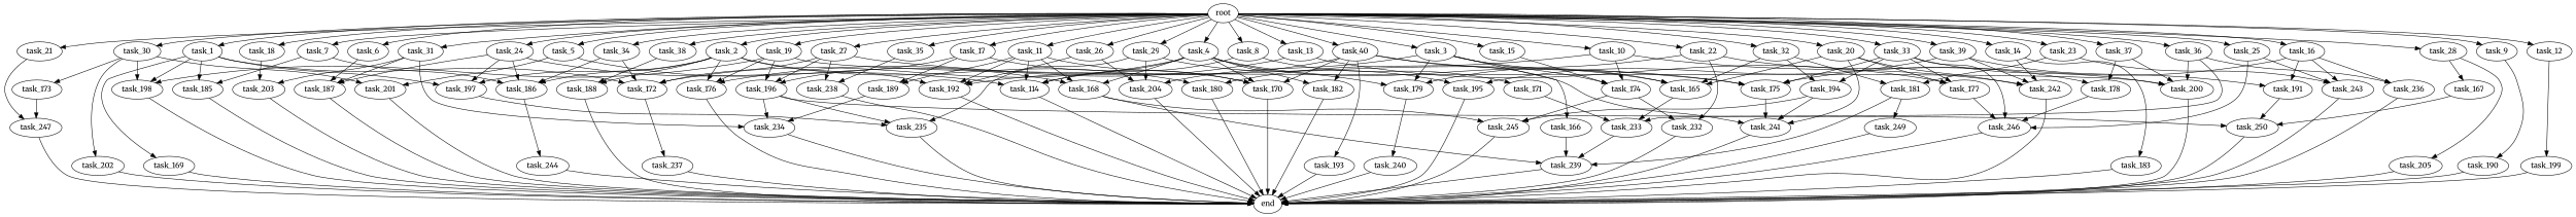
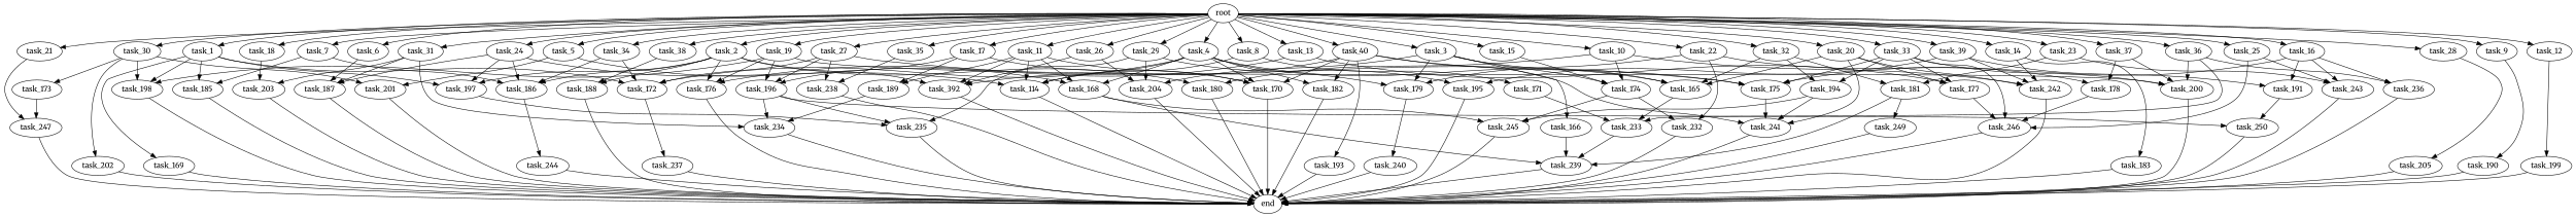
  digraph {
    fontname=Merriweather
    node [fontname=Merriweather]
    edge [fontname=Merriweather]
    root
    task_1
    task_2
    task_3
    task_4
    task_5
    task_6
    task_7
    task_8
    task_9
    task_10
    task_11
    task_12
    task_13
    task_14
    task_15
    task_16
    task_17
    task_18
    task_19
    task_20
    task_21
    task_22
    task_23
    task_24
    task_25
    task_26
    task_27
    task_28
    task_29
    task_30
    task_31
    task_32
    task_33
    task_34
    task_35
    task_36
    task_37
    task_38
    task_39
    task_40
    task_169
    task_172
    task_185
    task_197
    task_198
    task_176
    task_180
    task_186
    task_188
-   task_192
+   task_192 [label=task_392]
    task_165
    task_166
    task_174
    task_179
    task_204
    task_168
    task_170
    task_182
    n60 [label=task_114]
    task_201
    task_187
    task_171
    task_190
    task_242
    task_189
    task_199
    task_177
    task_183
    task_175
    task_191
    task_236
    task_243
    task_196
    task_203
    task_200
    task_241
    task_247
    task_178
    task_232
    task_181
    task_246
    task_238
-   task_167
    task_205
    task_195
    task_235
    task_173
    task_202
    task_234
    task_194
    task_233
    task_193
    end
    task_237
    task_244
    task_239
    task_245
    task_240
    task_250
    task_249
    root -> task_1
    root -> task_2
    root -> task_3
    root -> task_4
    root -> task_5
    root -> task_6
    root -> task_7
    root -> task_8
    root -> task_9
    root -> task_10
    root -> task_11
    root -> task_12
    root -> task_13
    root -> task_14
    root -> task_15
    root -> task_16
    root -> task_17
    root -> task_18
    root -> task_19
    root -> task_20
    root -> task_21
    root -> task_22
    root -> task_23
    root -> task_24
    root -> task_25
    root -> task_26
    root -> task_27
    root -> task_28
    root -> task_29
    root -> task_30
    root -> task_31
    root -> task_32
    root -> task_33
    root -> task_34
    root -> task_35
    root -> task_36
    root -> task_37
    root -> task_38
    root -> task_39
    root -> task_40
    task_1 -> task_169
    task_1 -> task_172
    task_1 -> task_185
    task_1 -> task_197
    task_1 -> task_198
    task_2 -> task_197
    task_2 -> task_176
    task_2 -> task_180
    task_2 -> task_186
    task_2 -> task_188
    task_2 -> task_192
    task_3 -> task_165
    task_3 -> task_166
    task_3 -> task_174
    task_3 -> task_179
    task_3 -> task_204
    task_4 -> task_172
    task_4 -> task_165
    task_4 -> task_179
    task_4 -> task_168
    task_4 -> task_170
    task_4 -> task_182
    task_4 -> n60
    task_5 -> task_168
    task_5 -> task_201
    task_6 -> task_187
    task_7 -> task_185
    task_7 -> task_186
    task_8 -> n60
    task_8 -> task_171
    task_9 -> task_190
    task_10 -> task_180
    task_10 -> task_174
    task_10 -> task_242
    task_11 -> task_192
    task_11 -> task_168
    task_11 -> task_170
    task_11 -> n60
    task_11 -> task_189
    task_12 -> task_199
    task_13 -> task_176
    task_13 -> task_177
    task_14 -> task_242
    task_14 -> task_183
    task_15 -> task_174
    task_16 -> task_175
    task_16 -> task_191
    task_16 -> task_236
    task_16 -> task_243
    task_17 -> task_170
    task_17 -> task_189
    task_17 -> task_196
    task_18 -> task_203
    task_19 -> task_198
    task_19 -> task_176
    task_19 -> task_196
    task_19 -> task_200
    task_20 -> task_165
    task_20 -> task_242
    task_20 -> task_177
    task_20 -> task_241
    task_21 -> task_247
    task_22 -> task_179
    task_22 -> task_178
    task_22 -> task_232
    task_23 -> task_243
    task_23 -> task_181
    task_24 -> task_197
    task_24 -> task_186
    task_24 -> n60
    task_24 -> task_187
    task_25 -> task_243
    task_25 -> task_246
    task_26 -> task_192
    task_26 -> task_204
    task_27 -> task_172
    task_27 -> task_175
    task_27 -> task_196
    task_27 -> task_238
-   task_28 -> task_167
    task_28 -> task_205
    task_29 -> task_204
    task_29 -> task_195
    task_29 -> task_235
    task_30 -> task_198
    task_30 -> task_201
    task_30 -> task_173
    task_30 -> task_202
    task_31 -> task_187
    task_31 -> task_203
    task_31 -> task_234
    task_32 -> task_165
    task_32 -> task_181
    task_32 -> task_194
    task_33 -> task_177
    task_33 -> task_175
    task_33 -> task_200
    task_33 -> task_246
    task_33 -> task_194
    task_34 -> task_172
    task_34 -> task_186
    task_35 -> task_238
    task_36 -> task_236
    task_36 -> task_200
    task_36 -> task_233
    task_37 -> task_200
    task_37 -> task_178
    task_38 -> task_188
    task_39 -> task_242
    task_39 -> task_191
    task_39 -> task_195
    task_40 -> task_192
    task_40 -> task_170
    task_40 -> task_182
    task_40 -> task_175
    task_40 -> task_241
    task_40 -> task_193
    task_169 -> end
    task_172 -> task_237
    task_185 -> end
    task_197 -> task_235
    task_198 -> end
    task_176 -> end
    task_180 -> end
    task_186 -> task_244
    task_188 -> end
    task_192 -> end
    task_165 -> task_233
    task_166 -> task_239
    task_174 -> task_232
    task_174 -> task_245
    task_179 -> task_240
    task_204 -> end
    task_168 -> task_239
    task_168 -> task_245
    task_170 -> end
    task_182 -> end
    n60 -> end
    task_201 -> end
    task_187 -> end
    task_171 -> task_233
    task_190 -> end
    task_242 -> end
    task_189 -> task_234
    task_199 -> end
    task_177 -> task_246
    task_183 -> end
    task_175 -> task_241
    task_191 -> task_250
    task_236 -> end
    task_243 -> end
    task_196 -> task_235
    task_196 -> task_234
    task_196 -> task_250
    task_203 -> end
    task_200 -> end
    task_241 -> end
    task_247 -> end
    task_178 -> task_246
    task_232 -> end
    task_181 -> task_239
    task_181 -> task_249
    task_246 -> end
    task_238 -> end
-   task_167 -> task_250
    task_205 -> end
    task_195 -> end
    task_235 -> end
    task_173 -> task_247
    task_202 -> end
    task_234 -> end
    task_194 -> task_241
    task_194 -> task_245
    task_233 -> task_239
    task_193 -> end
    task_237 -> end
    task_244 -> end
    task_239 -> end
    task_245 -> end
    task_240 -> end
    task_250 -> end
    task_249 -> end
  }
